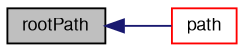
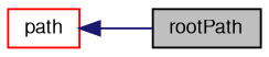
  digraph {
    rankdir=LR
    node [fontname=FreeSans fontsize=10 shape=record]
    n1 [color=black fillcolor=grey75 fontcolor=black height=0.2 label=rootPath style=filled width=0.4]
    n2 [color=red height=0.2 label=path width=0.4]
-   n1 -> n2 [color=midnightblue dir=back fontname=FreeSans fontsize=10 labelfontname=FreeSans labelfontsize=10 style=solid]
+   n2 -> n1 [color=midnightblue dir=back fontname=FreeSans fontsize=10 labelfontname=FreeSans labelfontsize=10 style=solid]
  }
